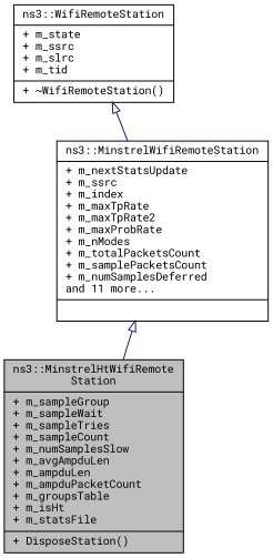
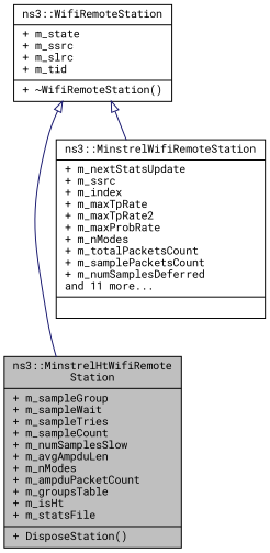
  digraph {
    fontname="Roboto Mono"
    node [color=black fillcolor=white fontname="Roboto Mono" fontsize=10 shape=record style=filled]
    edge [arrowtail=onormal color=midnightblue dir=back fontname="Roboto Mono" fontsize=10 labelfontname=Helvetica labelfontsize=10 style=solid]
-   n1 [fillcolor=grey75 fontcolor=black height=0.2 label="{ns3::MinstrelHtWifiRemote\lStation\n|+ m_sampleGroup\l+ m_sampleWait\l+ m_sampleTries\l+ m_sampleCount\l+ m_numSamplesSlow\l+ m_avgAmpduLen\l+ m_ampduLen\l+ m_ampduPacketCount\l+ m_groupsTable\l+ m_isHt\l+ m_statsFile\l|+ DisposeStation()\l}" width=0.4]
+   n1 [fillcolor=grey75 fontcolor=black height=0.2 label="{ns3::MinstrelHtWifiRemote\lStation\n|+ m_sampleGroup\l+ m_sampleWait\l+ m_sampleTries\l+ m_sampleCount\l+ m_numSamplesSlow\l+ m_avgAmpduLen\l+ m_nModes\l+ m_ampduPacketCount\l+ m_groupsTable\l+ m_isHt\l+ m_statsFile\l|+ DisposeStation()\l}" width=0.4]
    n2 [height=0.2 label="{ns3::MinstrelWifiRemoteStation\n|+ m_nextStatsUpdate\l+ m_ssrc\l+ m_index\l+ m_maxTpRate\l+ m_maxTpRate2\l+ m_maxProbRate\l+ m_nModes\l+ m_totalPacketsCount\l+ m_samplePacketsCount\l+ m_numSamplesDeferred\land 11 more...\l|}" width=0.4]
    n3 [height=0.2 label="{ns3::WifiRemoteStation\n|+ m_state\l+ m_ssrc\l+ m_slrc\l+ m_tid\l|+ ~WifiRemoteStation()\l}" width=0.4]
-   n2 -> n1
+   n3 -> n1
    n3 -> n2
  }
